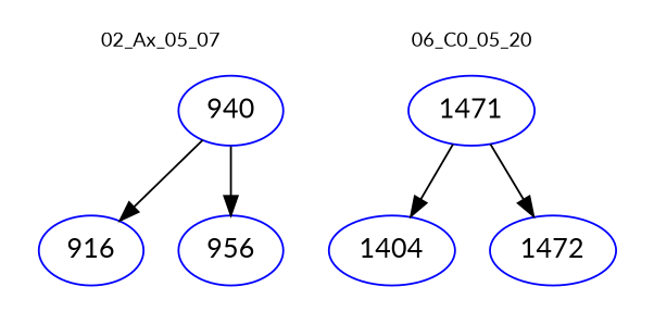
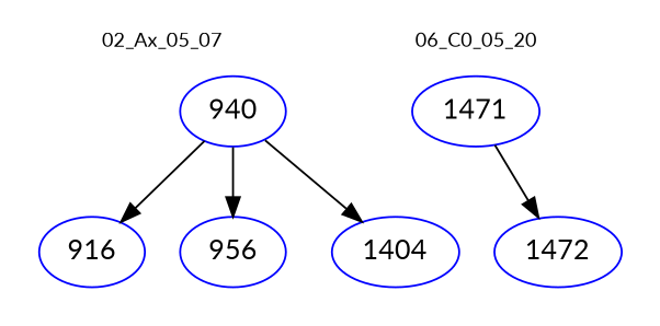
  digraph {
    fontname=Lato
    node [color=blue fontname=Lato]
    edge [color=black fontname=Lato]
    n1 [label=940]
    n2 [label=916]
    n3 [label=956]
    n4 [label=1471]
    n5 [label=1404]
    n6 [label=1472]
    subgraph cluster_1 {
      color=white
      fontsize=10
      label="02_Ax_05_07"
      n1
      n2
      n3
    }
    subgraph cluster_2 {
      color=white
      fontsize=10
      label="06_C0_05_20"
      n4
      n5
      n6
    }
    n1 -> n2
    n1 -> n3
-   n4 -> n5
+   n1 -> n5
    n4 -> n6
  }
